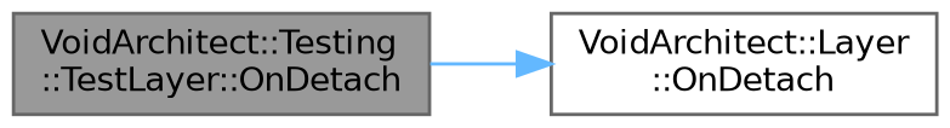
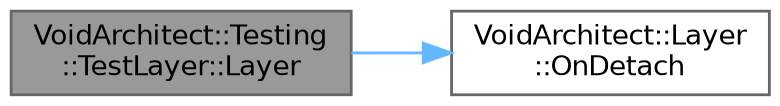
  digraph {
    rankdir=LR
    node [fontname=Helvetica fontsize=10 shape=box style=filled]
-   n1 [color=gray40 fillcolor=grey60 fontcolor=black height=0.2 label="VoidArchitect::Testing\l::TestLayer::OnDetach" width=0.4]
+   n1 [color=gray40 fillcolor=grey60 fontcolor=black height=0.2 label="VoidArchitect::Testing\l::TestLayer::Layer" width=0.4]
    n2 [color=grey40 fillcolor=white height=0.2 label="VoidArchitect::Layer\l::OnDetach" width=0.4]
    n1 -> n2 [color=steelblue1 fontname=Helvetica fontsize=10 labelfontname=Helvetica labelfontsize=10 style=solid]
  }
